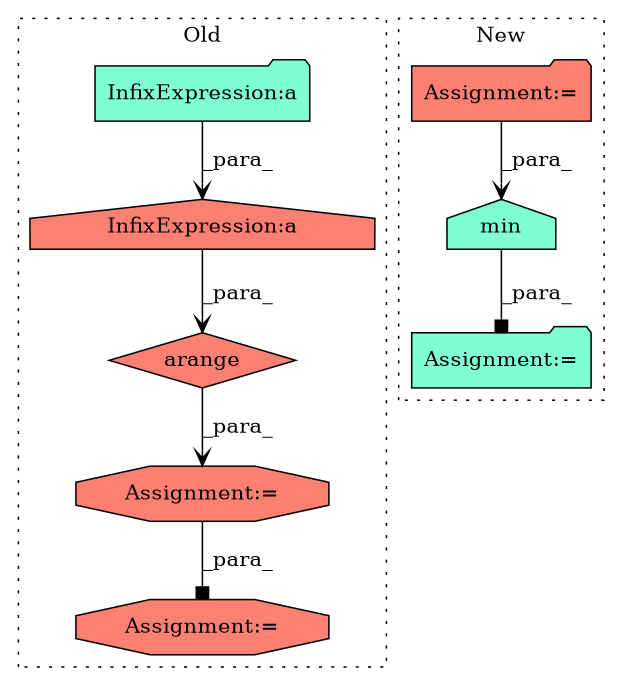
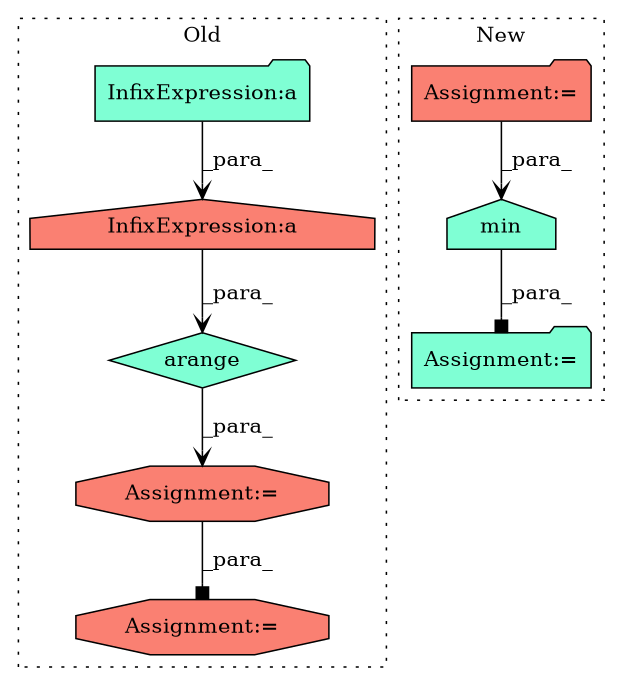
  digraph {
    node [a=7 l=1 shape=folder style=filled fillcolor=salmon]
    edge [arrowhead=vee]
-   n1 [a=32 l="7,1" label=arange s="1209,1231" shape=diamond]
+   n1 [a=32 l="7,1" label=arange s="1209,1231" shape=diamond fillcolor=aquamarine]
    n2 [label="Assignment:=" s=1202 shape=octagon]
    n3 [label="Assignment:=" s=1245 shape=octagon]
    n4 [a=27 l=3 label="InfixExpression:a" s=1180 shape=house]
    n5 [a=27 l=3 label="InfixExpression:a" s=1171 fillcolor=aquamarine]
    n6 [a=32 l="4,1" label=min s="1102,1110" shape=house fillcolor=aquamarine]
    n7 [label="Assignment:=" s=1140 fillcolor=aquamarine]
    n8 [label="Assignment:=" s=986]
    subgraph cluster_1 {
      label=Old
      style=dotted
      n1
      n2
      n3
      n4
      n5
    }
    subgraph cluster_2 {
      label=New
      style=dotted
      n6
      n7
      n8
    }
    n1 -> n2 [label=_para_]
    n2 -> n3 [label=_para_ arrowhead=box]
    n4 -> n1 [label=_para_]
    n5 -> n4 [label=_para_]
    n6 -> n7 [label=_para_ arrowhead=box]
    n8 -> n6 [label=_para_]
  }
